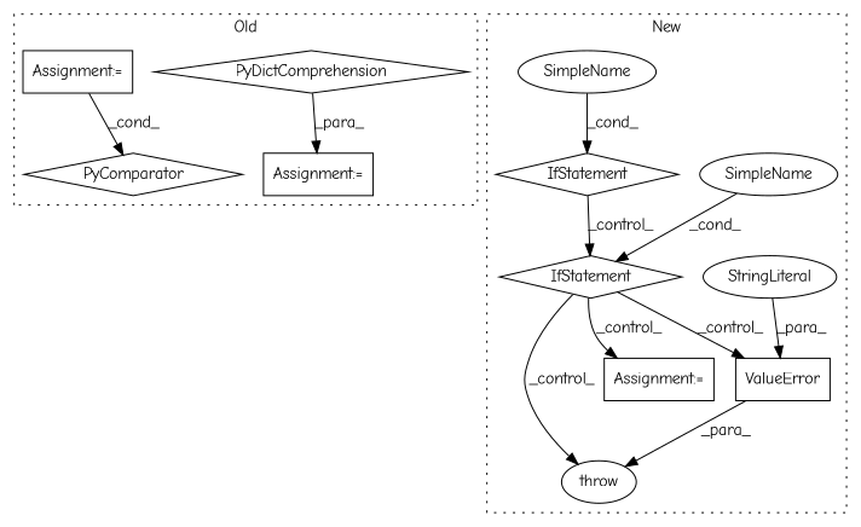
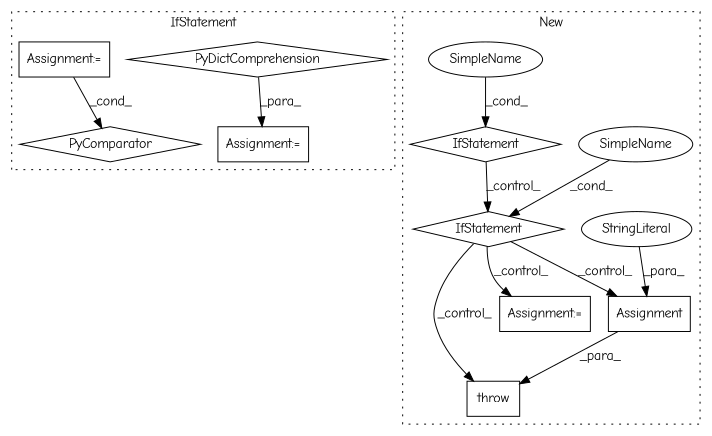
  digraph {
    fontname="Comic Neue"
    node [a=7 fontname="Comic Neue" shape=box]
    edge [fontname="Comic Neue"]
    n1 [a=110 l=138 label=PyDictComprehension s=2039 shape=diamond]
    n2 [a=113 l=44 label=PyComparator s=2125 shape=diamond]
    n3 [l=44 label="Assignment:=" s=2125]
    n4 [l=1 label="Assignment:=" s=2322]
-   n5 [a=32 l="11,1" label=ValueError s="2163,2193"]
-   n6 [a=53 l=6 label=throw s=2157 shape=ellipse]
+   n5 [a=32 l="11,1" label=Assignment s="2163,2193"]
+   n6 [a=53 l=6 label=throw s=2157]
    n7 [a=42 label=SimpleName shape=ellipse]
    n8 [a=25 l="4,2" label=IfStatement s="2049,2103" shape=diamond]
    n9 [l=1 label="Assignment:=" s=2122]
    n10 [a=45 l=19 label=StringLiteral s=2174 shape=ellipse]
    n11 [a=42 label=SimpleName shape=ellipse]
    n12 [a=25 l="4,2" label=IfStatement s="1937,1995" shape=diamond]
    subgraph cluster_1 {
-     label=Old
+     label=IfStatement
      style=dotted
      n1
      n2
      n3
      n4
    }
    subgraph cluster_2 {
      label=New
      style=dotted
      n5
      n6
      n7
      n8
      n9
      n10
      n11
      n12
    }
    n1 -> n4 [label=_para_]
    n3 -> n2 [label=_cond_]
    n5 -> n6 [label=_para_]
    n7 -> n8 [label=_cond_]
    n8 -> n5 [label=_control_]
    n8 -> n6 [label=_control_]
    n8 -> n9 [label=_control_]
    n10 -> n5 [label=_para_]
    n11 -> n12 [label=_cond_]
    n12 -> n8 [label=_control_]
  }
